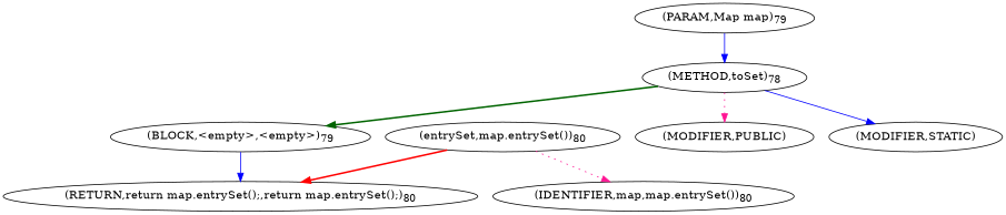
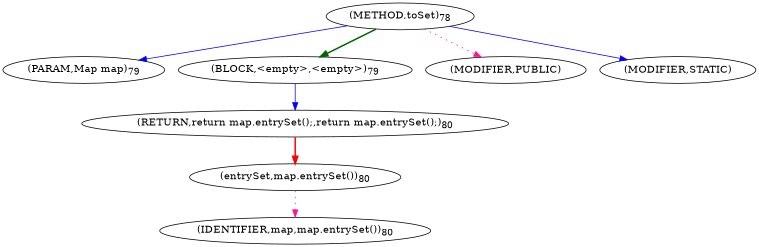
  digraph {
    edge [color=blue style=solid]
    n1 [label=<(METHOD,toSet)<SUB>78</SUB>>]
    n2 [label=<(PARAM,Map map)<SUB>79</SUB>>]
    n3 [label=<(BLOCK,&lt;empty&gt;,&lt;empty&gt;)<SUB>79</SUB>>]
    n4 [label=<(MODIFIER,PUBLIC)>]
    n5 [label=<(MODIFIER,STATIC)>]
    n6 [label=<(RETURN,return map.entrySet();,return map.entrySet();)<SUB>80</SUB>>]
    n7 [label=<(entrySet,map.entrySet())<SUB>80</SUB>>]
    n8 [label=<(IDENTIFIER,map,map.entrySet())<SUB>80</SUB>>]
-   n2 -> n1
+   n1 -> n2
    n1 -> n3 [color=darkgreen style=bold]
    n1 -> n4 [color=deeppink style=dotted]
    n1 -> n5
    n3 -> n6
-   n7 -> n6 [color=red style=bold]
+   n6 -> n7 [color=red style=bold]
    n7 -> n8 [color=deeppink style=dotted]
  }
